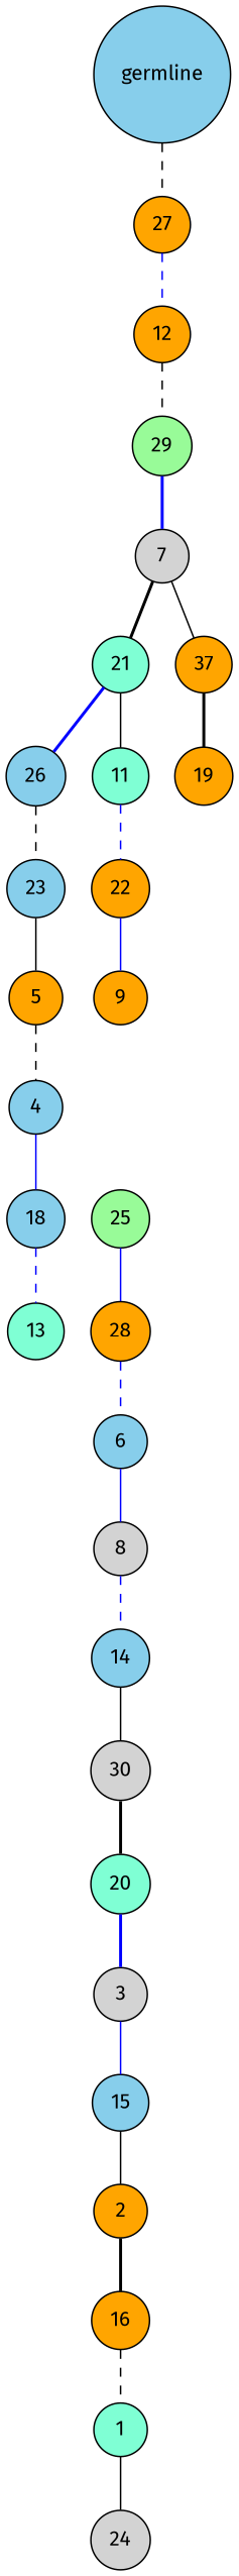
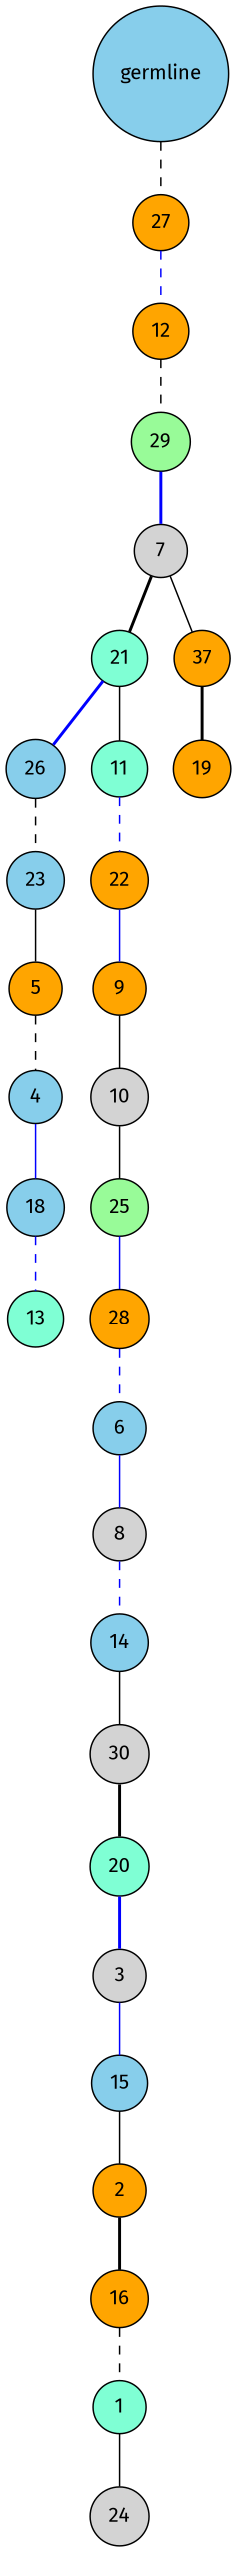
  graph {
    fontname="Fira Sans"
    rankdir=UD
    splines=line
    node [fillcolor=orange fontname="Fira Sans" shape=circle style=filled]
    edge [color=black fontname="Fira Sans" style=solid]
    n1 [fillcolor=skyblue label=germline]
    n2 [label=27]
    n3 [label=12]
    n4 [fillcolor=palegreen label=29]
    n5 [fillcolor=lightgrey label=7]
    n6 [fillcolor=aquamarine label=21]
    n7 [label=37]
    n8 [fillcolor=skyblue label=26]
    n9 [fillcolor=aquamarine label=11]
    n10 [label=19]
    n11 [fillcolor=skyblue label=23]
    n12 [label=22]
    n13 [label=5]
    n14 [fillcolor=skyblue label=4]
    n15 [fillcolor=skyblue label=18]
    n16 [fillcolor=aquamarine label=13]
    n17 [label=9]
+   n18 [fillcolor=lightgrey label=10]
    n19 [fillcolor=palegreen label=25]
    n20 [label=28]
    n21 [fillcolor=skyblue label=6]
    n22 [fillcolor=lightgrey label=8]
    n23 [fillcolor=skyblue label=14]
    n24 [fillcolor=lightgrey label=30]
    n25 [fillcolor=aquamarine label=20]
    n26 [fillcolor=lightgrey label=3]
    n27 [fillcolor=skyblue label=15]
    n28 [label=2]
    n29 [label=16]
    n30 [fillcolor=aquamarine label=1]
    n31 [fillcolor=lightgrey label=24]
    n1 -- n2 [style=dashed]
    n2 -- n3 [color=blue style=dashed]
    n3 -- n4 [style=dashed]
    n4 -- n5 [color=blue style=bold]
    n5 -- n6 [style=bold]
    n5 -- n7
    n6 -- n8 [color=blue style=bold]
    n6 -- n9
    n7 -- n10 [style=bold]
    n8 -- n11 [style=dashed]
    n9 -- n12 [color=blue style=dashed]
    n11 -- n13
    n12 -- n17 [color=blue]
    n13 -- n14 [style=dashed]
    n14 -- n15 [color=blue]
    n15 -- n16 [color=blue style=dashed]
+   n17 -- n18
+   n18 -- n19
    n19 -- n20 [color=blue]
    n20 -- n21 [color=blue style=dashed]
    n21 -- n22 [color=blue]
    n22 -- n23 [color=blue style=dashed]
    n23 -- n24
    n24 -- n25 [style=bold]
    n25 -- n26 [color=blue style=bold]
    n26 -- n27 [color=blue]
    n27 -- n28
    n28 -- n29 [style=bold]
    n29 -- n30 [style=dashed]
    n30 -- n31
  }
